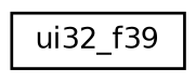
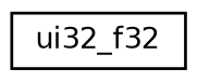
  digraph {
    rankdir=LR
-   n1 [color=black fillcolor=white fontname=Helvetica fontsize=10 height=0.2 label=ui32_f39 shape=record style=filled width=0.4]
+   n1 [color=black fillcolor=white fontname=Helvetica fontsize=10 height=0.2 label=ui32_f32 shape=record style=filled width=0.4]
  }
